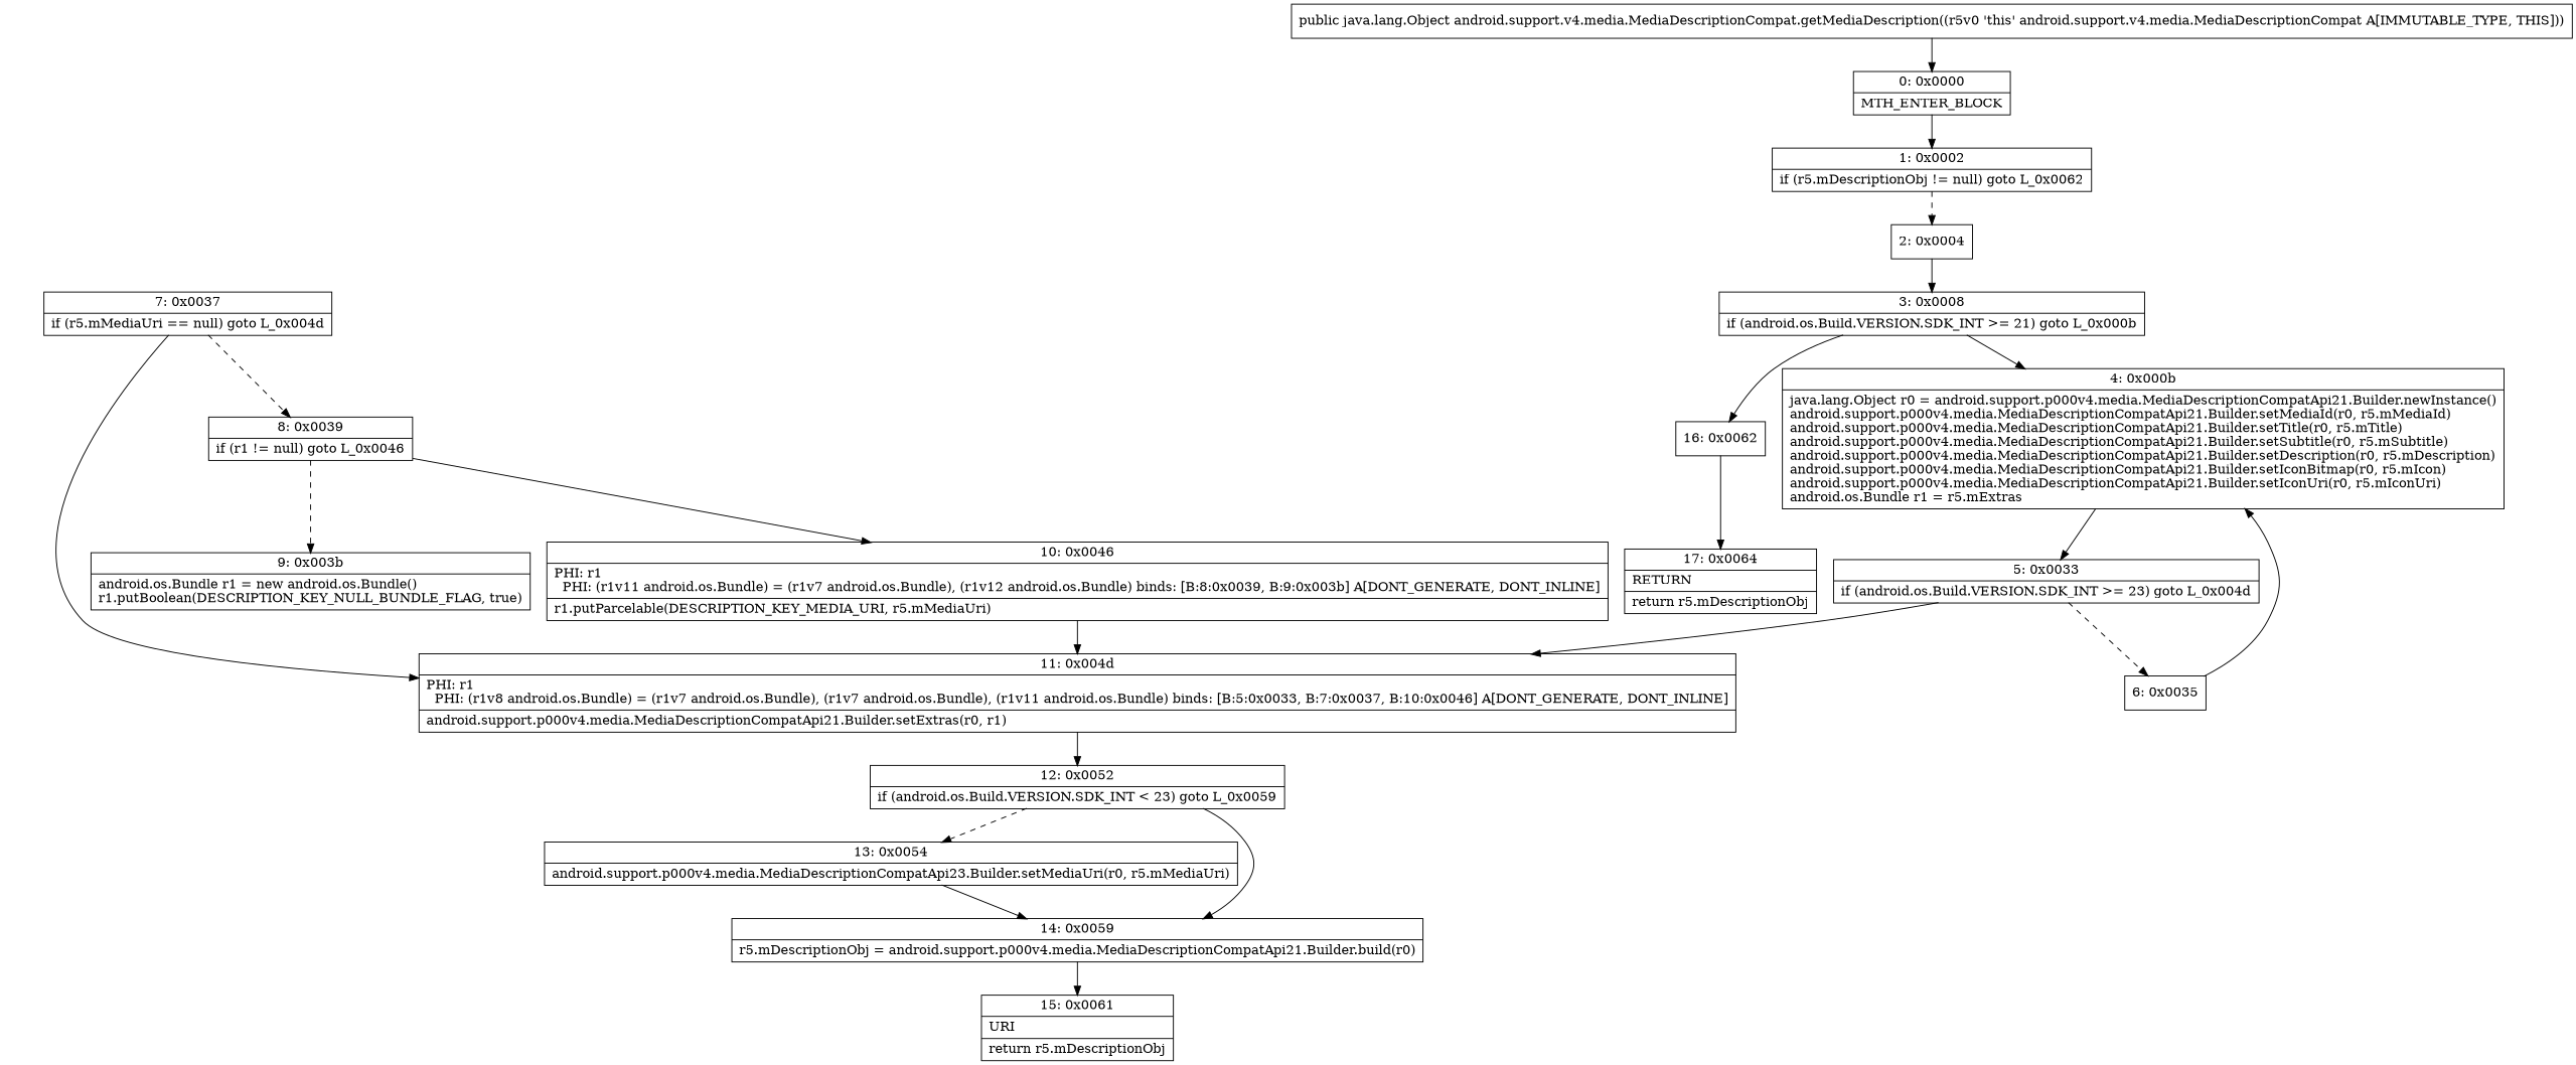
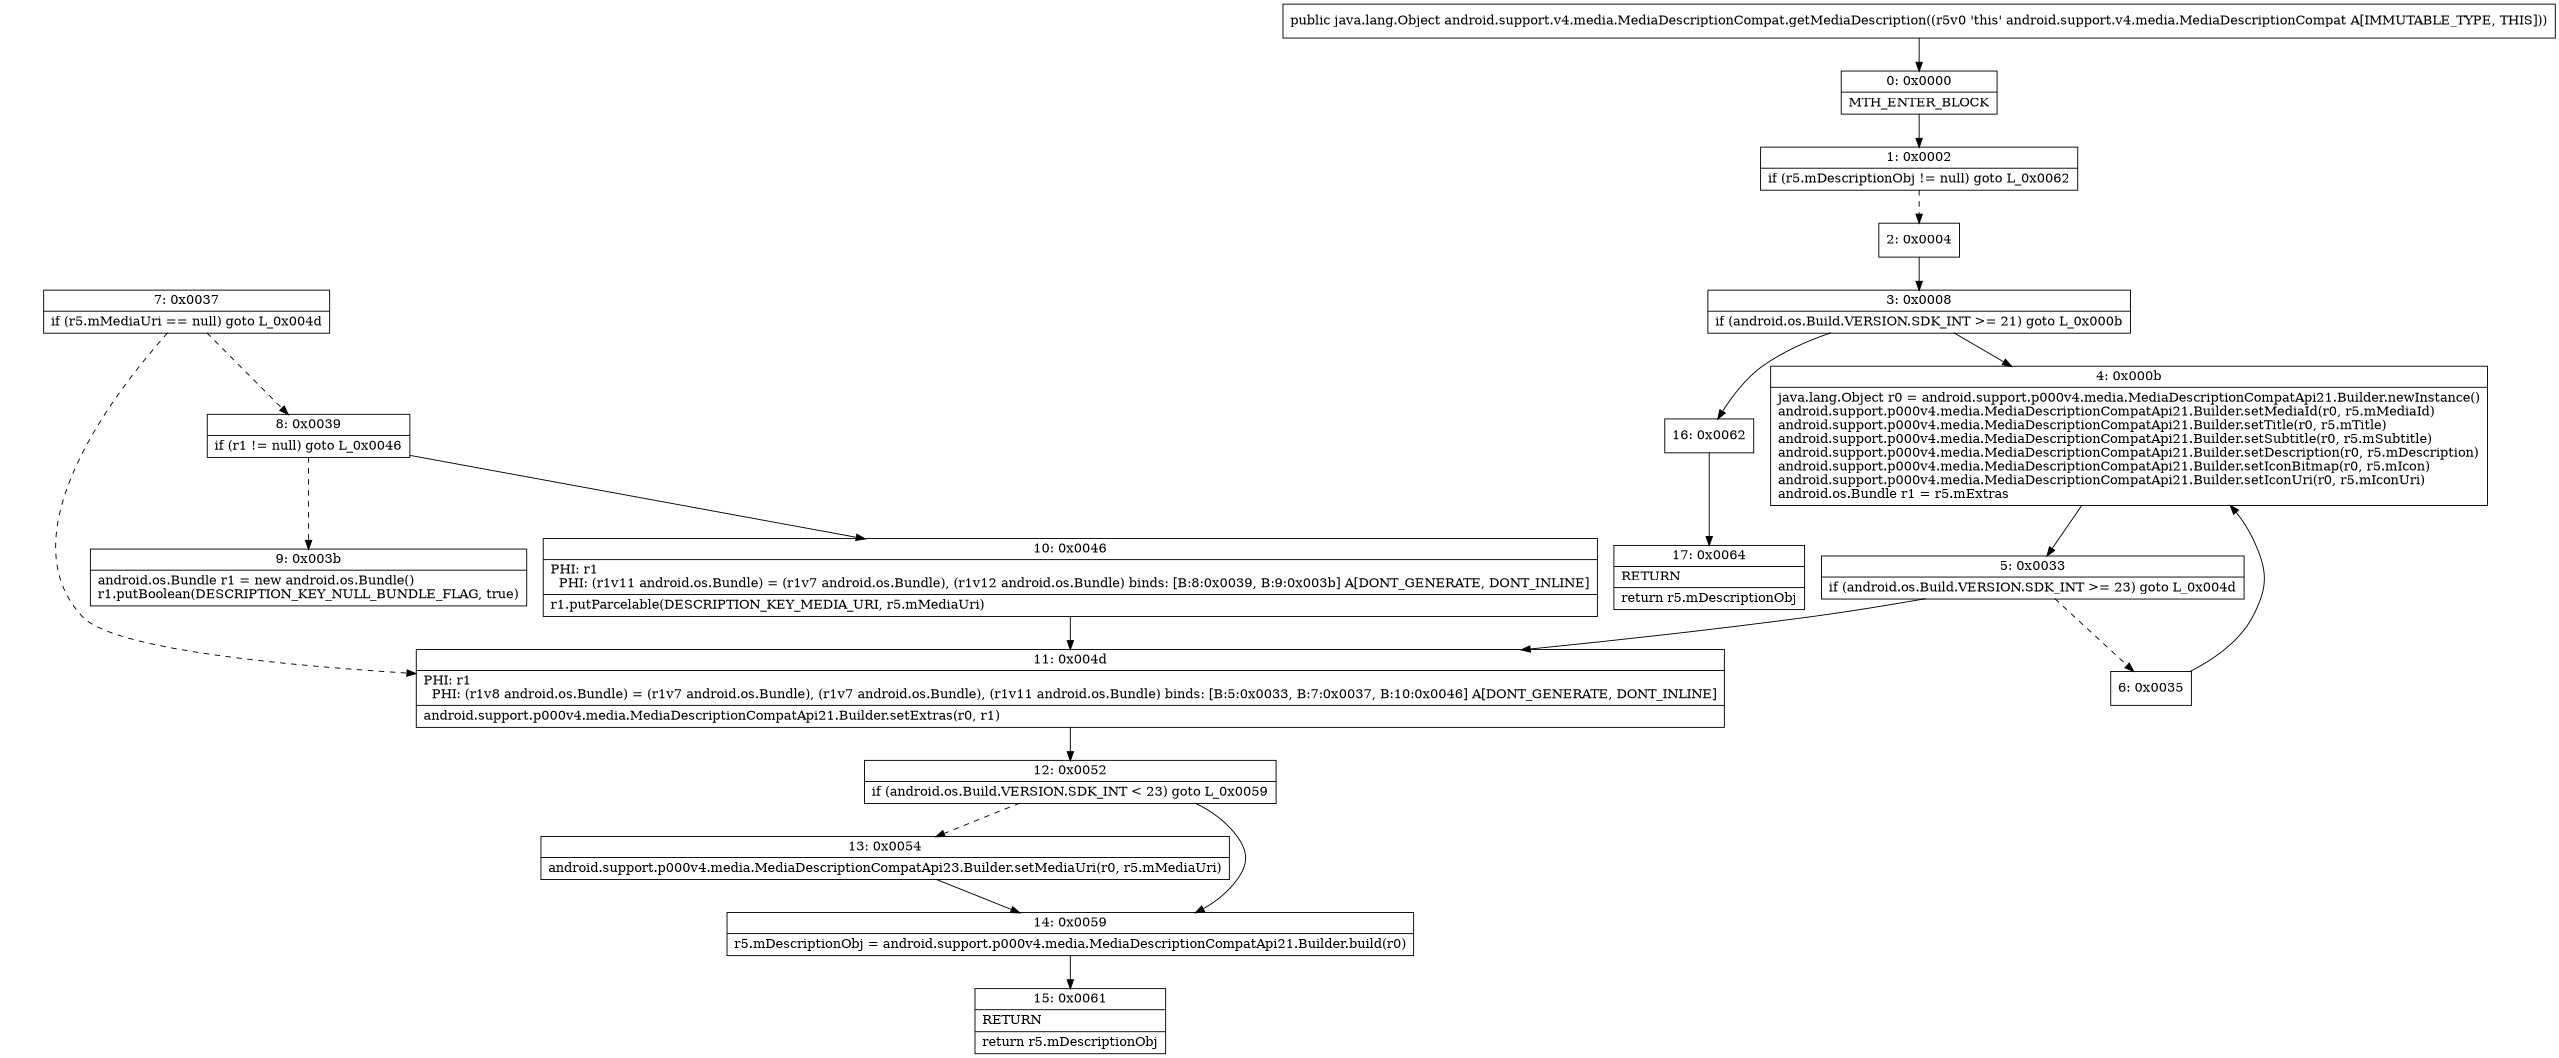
  digraph {
    node [shape=record]
    n1 [label="{0\:\ 0x0000|MTH_ENTER_BLOCK\l}"]
    n2 [label="{1\:\ 0x0002|if (r5.mDescriptionObj != null) goto L_0x0062\l}"]
    n3 [label="{2\:\ 0x0004}"]
    n4 [label="{3\:\ 0x0008|if (android.os.Build.VERSION.SDK_INT \>= 21) goto L_0x000b\l}"]
    n5 [label="{16\:\ 0x0062}"]
    n6 [label="{17\:\ 0x0064|RETURN\l|return r5.mDescriptionObj\l}"]
    n7 [label="{4\:\ 0x000b|java.lang.Object r0 = android.support.p000v4.media.MediaDescriptionCompatApi21.Builder.newInstance()\landroid.support.p000v4.media.MediaDescriptionCompatApi21.Builder.setMediaId(r0, r5.mMediaId)\landroid.support.p000v4.media.MediaDescriptionCompatApi21.Builder.setTitle(r0, r5.mTitle)\landroid.support.p000v4.media.MediaDescriptionCompatApi21.Builder.setSubtitle(r0, r5.mSubtitle)\landroid.support.p000v4.media.MediaDescriptionCompatApi21.Builder.setDescription(r0, r5.mDescription)\landroid.support.p000v4.media.MediaDescriptionCompatApi21.Builder.setIconBitmap(r0, r5.mIcon)\landroid.support.p000v4.media.MediaDescriptionCompatApi21.Builder.setIconUri(r0, r5.mIconUri)\landroid.os.Bundle r1 = r5.mExtras\l}"]
    n8 [label="{5\:\ 0x0033|if (android.os.Build.VERSION.SDK_INT \>= 23) goto L_0x004d\l}"]
    n9 [label="{6\:\ 0x0035}"]
    n10 [label="{11\:\ 0x004d|PHI: r1 \l  PHI: (r1v8 android.os.Bundle) = (r1v7 android.os.Bundle), (r1v7 android.os.Bundle), (r1v11 android.os.Bundle) binds: [B:5:0x0033, B:7:0x0037, B:10:0x0046] A[DONT_GENERATE, DONT_INLINE]\l|android.support.p000v4.media.MediaDescriptionCompatApi21.Builder.setExtras(r0, r1)\l}"]
    n11 [label="{12\:\ 0x0052|if (android.os.Build.VERSION.SDK_INT \< 23) goto L_0x0059\l}"]
    n12 [label="{7\:\ 0x0037|if (r5.mMediaUri == null) goto L_0x004d\l}"]
    n13 [label="{8\:\ 0x0039|if (r1 != null) goto L_0x0046\l}"]
    n14 [label="{9\:\ 0x003b|android.os.Bundle r1 = new android.os.Bundle()\lr1.putBoolean(DESCRIPTION_KEY_NULL_BUNDLE_FLAG, true)\l}"]
    n15 [label="{10\:\ 0x0046|PHI: r1 \l  PHI: (r1v11 android.os.Bundle) = (r1v7 android.os.Bundle), (r1v12 android.os.Bundle) binds: [B:8:0x0039, B:9:0x003b] A[DONT_GENERATE, DONT_INLINE]\l|r1.putParcelable(DESCRIPTION_KEY_MEDIA_URI, r5.mMediaUri)\l}"]
    n16 [label="{13\:\ 0x0054|android.support.p000v4.media.MediaDescriptionCompatApi23.Builder.setMediaUri(r0, r5.mMediaUri)\l}"]
    n17 [label="{14\:\ 0x0059|r5.mDescriptionObj = android.support.p000v4.media.MediaDescriptionCompatApi21.Builder.build(r0)\l}"]
-   n18 [label="{15\:\ 0x0061|URI\l|return r5.mDescriptionObj\l}"]
+   n18 [label="{15\:\ 0x0061|RETURN\l|return r5.mDescriptionObj\l}"]
    n19 [label="{public java.lang.Object android.support.v4.media.MediaDescriptionCompat.getMediaDescription((r5v0 'this' android.support.v4.media.MediaDescriptionCompat A[IMMUTABLE_TYPE, THIS])) }"]
    n1 -> n2
    n2 -> n3 [style=dashed]
    n3 -> n4
    n4 -> n5 [style=solid]
    n4 -> n7
    n5 -> n6
    n7 -> n8
    n8 -> n9 [style=dashed]
    n8 -> n10
    n9 -> n7
    n10 -> n11
    n11 -> n16 [style=dashed]
    n11 -> n17
-   n12 -> n10
+   n12 -> n10 [style=dashed]
    n12 -> n13 [style=dashed]
    n13 -> n14 [style=dashed]
    n13 -> n15
    n15 -> n10
    n16 -> n17
    n17 -> n18
    n19 -> n1
  }
